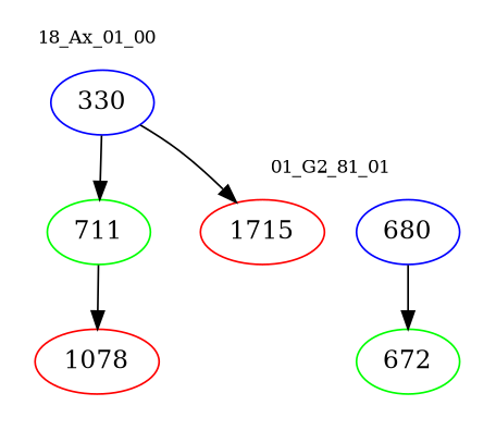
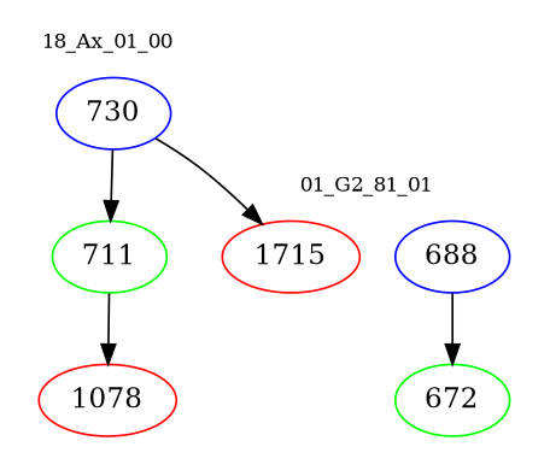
  digraph {
    node [color=blue]
    edge [color=black]
-   n1 [label=330]
+   n1 [label=730]
    n2 [color=green label=711]
    n3 [color=red label=1078]
-   n4 [label=680]
+   n4 [label=688]
    n5 [color=green label=672]
    n6 [color=red label=1715]
    subgraph cluster_1 {
      color=white
      fontsize=10
      label="18_Ax_01_00"
      n1
      n2
      n3
    }
    subgraph cluster_2 {
      color=white
      fontsize=10
      label="01_G2_81_01"
      n4
      n5
      n6
    }
    n1 -> n2
    n1 -> n6
    n2 -> n3
    n4 -> n5
  }
